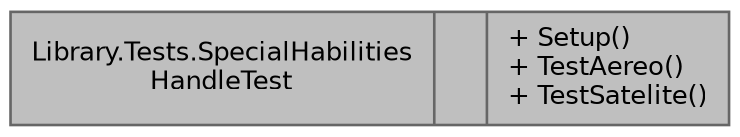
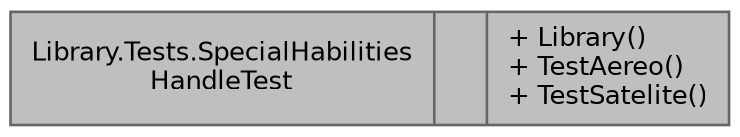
  digraph {
    rankdir=LR
-   n1 [color=gray40 fillcolor=grey75 fontcolor=black fontname=Helvetica fontsize=10 height=0.2 label="{Library.Tests.SpecialHabilities\lHandleTest\n||+ Setup()\l+ TestAereo()\l+ TestSatelite()\l}" shape=record style=filled width=0.4]
+   n1 [color=gray40 fillcolor=grey75 fontcolor=black fontname=Helvetica fontsize=10 height=0.2 label="{Library.Tests.SpecialHabilities\lHandleTest\n||+ Library()\l+ TestAereo()\l+ TestSatelite()\l}" shape=record style=filled width=0.4]
  }
